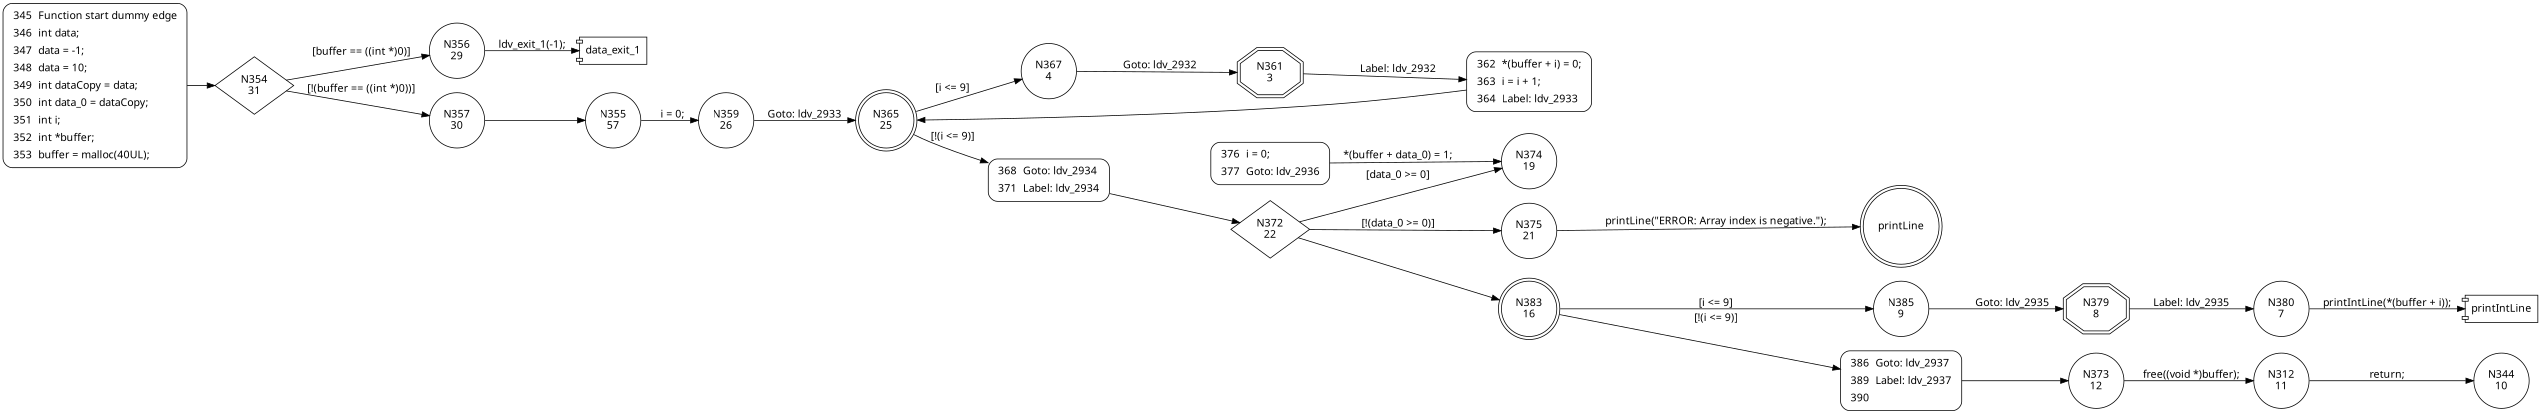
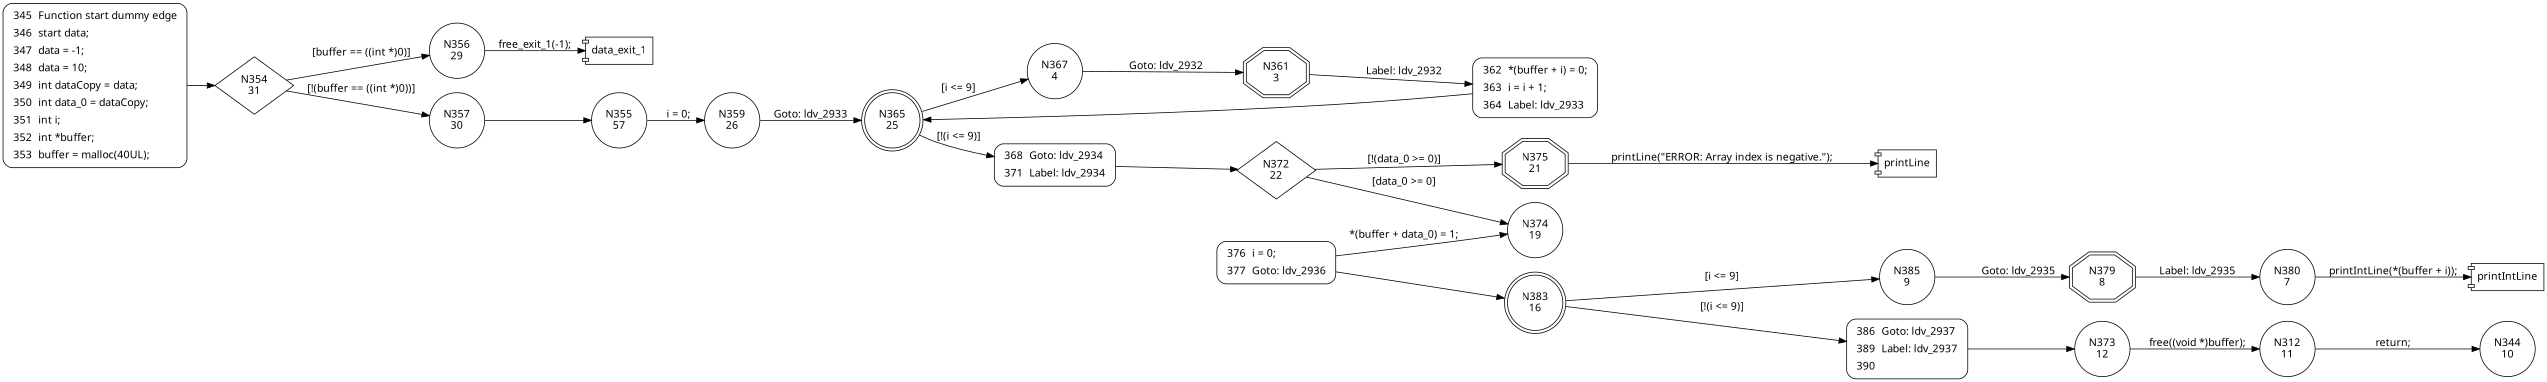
  digraph {
    fontname="Noto Sans"
    rankdir=LR
    node [fontname="Noto Sans" shape=circle]
    edge [fontname="Noto Sans"]
    n1 [label="N354\n31" shape=diamond]
    n2 [label="N356\n29"]
    n3 [label="N357\n30"]
    n4 [label=data_exit_1 shape=component]
    n5 [label="N355\n57"]
    n6 [label="N359\n26"]
    n7 [label="N365\n25" shape=doublecircle]
    n8 [label="N367\n4"]
    n9 [fillcolor=white label=<<table border="0" cellborder="0" cellpadding="3" bgcolor="white"><tr><td align="right">368</td><td align="left">Goto: ldv_2934</td></tr><tr><td align="right">371</td><td align="left">Label: ldv_2934</td></tr></table>> penwidth=1 shape=Mrecord style="filled,bold"]
    n10 [label="N361\n3" shape=doubleoctagon]
    n11 [label="N372\n22" shape=diamond]
    n12 [fillcolor=white label=<<table border="0" cellborder="0" cellpadding="3" bgcolor="white"><tr><td align="right">362</td><td align="left">*(buffer + i) = 0;</td></tr><tr><td align="right">363</td><td align="left">i = i + 1;</td></tr><tr><td align="right">364</td><td align="left">Label: ldv_2933</td></tr></table>> penwidth=1 shape=Mrecord style="filled,bold"]
    n13 [label="N374\n19"]
-   n14 [label="N375\n21"]
-   n15 [label=printLine shape=doublecircle]
+   n14 [label="N375\n21" shape=doubleoctagon]
+   n15 [label=printLine shape=component]
    n16 [fillcolor=white label=<<table border="0" cellborder="0" cellpadding="3" bgcolor="white"><tr><td align="right">376</td><td align="left">i = 0;</td></tr><tr><td align="right">377</td><td align="left">Goto: ldv_2936</td></tr></table>> penwidth=1 shape=Mrecord style="filled,bold"]
    n17 [label="N383\n16" shape=doublecircle]
    n18 [label="N373\n12"]
    n19 [label="N312\n11"]
    n20 [label="N344\n10"]
    n21 [label="N385\n9"]
    n22 [fillcolor=white label=<<table border="0" cellborder="0" cellpadding="3" bgcolor="white"><tr><td align="right">386</td><td align="left">Goto: ldv_2937</td></tr><tr><td align="right">389</td><td align="left">Label: ldv_2937</td></tr><tr><td align="right">390</td><td align="left"></td></tr></table>> penwidth=1 shape=Mrecord style="filled,bold"]
    n23 [label="N379\n8" shape=doubleoctagon]
    n24 [label="N380\n7"]
    n25 [label=printIntLine shape=component]
-   n26 [fillcolor=white label=<<table border="0" cellborder="0" cellpadding="3" bgcolor="white"><tr><td align="right">345</td><td align="left">Function start dummy edge</td></tr><tr><td align="right">346</td><td align="left">int data;</td></tr><tr><td align="right">347</td><td align="left">data = -1;</td></tr><tr><td align="right">348</td><td align="left">data = 10;</td></tr><tr><td align="right">349</td><td align="left">int dataCopy = data;</td></tr><tr><td align="right">350</td><td align="left">int data_0 = dataCopy;</td></tr><tr><td align="right">351</td><td align="left">int i;</td></tr><tr><td align="right">352</td><td align="left">int *buffer;</td></tr><tr><td align="right">353</td><td align="left">buffer = malloc(40UL);</td></tr></table>> penwidth=1 shape=Mrecord style="filled,bold"]
+   n26 [fillcolor=white label=<<table border="0" cellborder="0" cellpadding="3" bgcolor="white"><tr><td align="right">345</td><td align="left">Function start dummy edge</td></tr><tr><td align="right">346</td><td align="left">start data;</td></tr><tr><td align="right">347</td><td align="left">data = -1;</td></tr><tr><td align="right">348</td><td align="left">data = 10;</td></tr><tr><td align="right">349</td><td align="left">int dataCopy = data;</td></tr><tr><td align="right">350</td><td align="left">int data_0 = dataCopy;</td></tr><tr><td align="right">351</td><td align="left">int i;</td></tr><tr><td align="right">352</td><td align="left">int *buffer;</td></tr><tr><td align="right">353</td><td align="left">buffer = malloc(40UL);</td></tr></table>> penwidth=1 shape=Mrecord style="filled,bold"]
    n1 -> n2 [label="[buffer == ((int *)0)]"]
    n1 -> n3 [label="[!(buffer == ((int *)0))]"]
-   n2 -> n4 [label="ldv_exit_1(-1);"]
+   n2 -> n4 [label="free_exit_1(-1);"]
    n3 -> n5
    n5 -> n6 [label="i = 0;"]
    n6 -> n7 [label="Goto: ldv_2933"]
    n7 -> n8 [label="[i <= 9]"]
    n7 -> n9 [label="[!(i <= 9)]"]
    n8 -> n10 [label="Goto: ldv_2932"]
    n9 -> n11
    n10 -> n12 [label="Label: ldv_2932"]
    n11 -> n13 [label="[data_0 >= 0]"]
    n11 -> n14 [label="[!(data_0 >= 0)]"]
    n12 -> n7
    n14 -> n15 [label="printLine(\"ERROR: Array index is negative.\");"]
    n16 -> n13 [label="*(buffer + data_0) = 1;"]
-   n11 -> n17
+   n16 -> n17
    n17 -> n21 [label="[i <= 9]"]
    n17 -> n22 [label="[!(i <= 9)]"]
    n18 -> n19 [label="free((void *)buffer);"]
    n19 -> n20 [label="return;"]
    n21 -> n23 [label="Goto: ldv_2935"]
    n22 -> n18
    n23 -> n24 [label="Label: ldv_2935"]
    n24 -> n25 [label="printIntLine(*(buffer + i));"]
    n26 -> n1
  }
